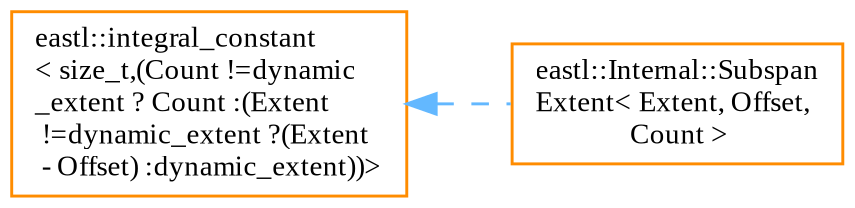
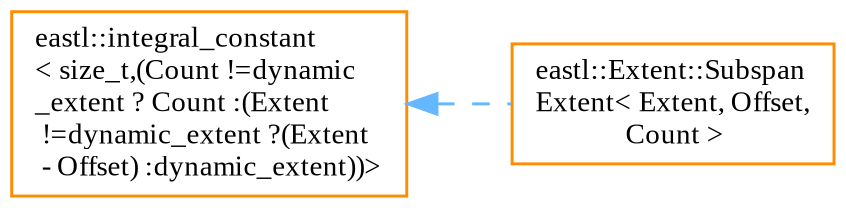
  digraph {
    rankdir=LR
    fontname="Liberation Serif"
    node [color=darkorange fillcolor=white fontname="Liberation Serif" fontsize=10 shape=box style=filled]
    n1 [height=0.2 label="eastl::integral_constant\l\< size_t,(Count !=dynamic\l_extent ? Count :(Extent\l !=dynamic_extent ?(Extent\l - Offset) :dynamic_extent))\>" width=0.4]
-   n2 [height=0.2 label="eastl::Internal::Subspan\lExtent\< Extent, Offset,\l Count \>" width=0.4]
+   n2 [height=0.2 label="eastl::Extent::Subspan\lExtent\< Extent, Offset,\l Count \>" width=0.4]
    n1 -> n2 [color=steelblue1 dir=back fontname="Liberation Serif" fontsize=10 labelfontname=Helvetica labelfontsize=10 style=dashed]
  }
